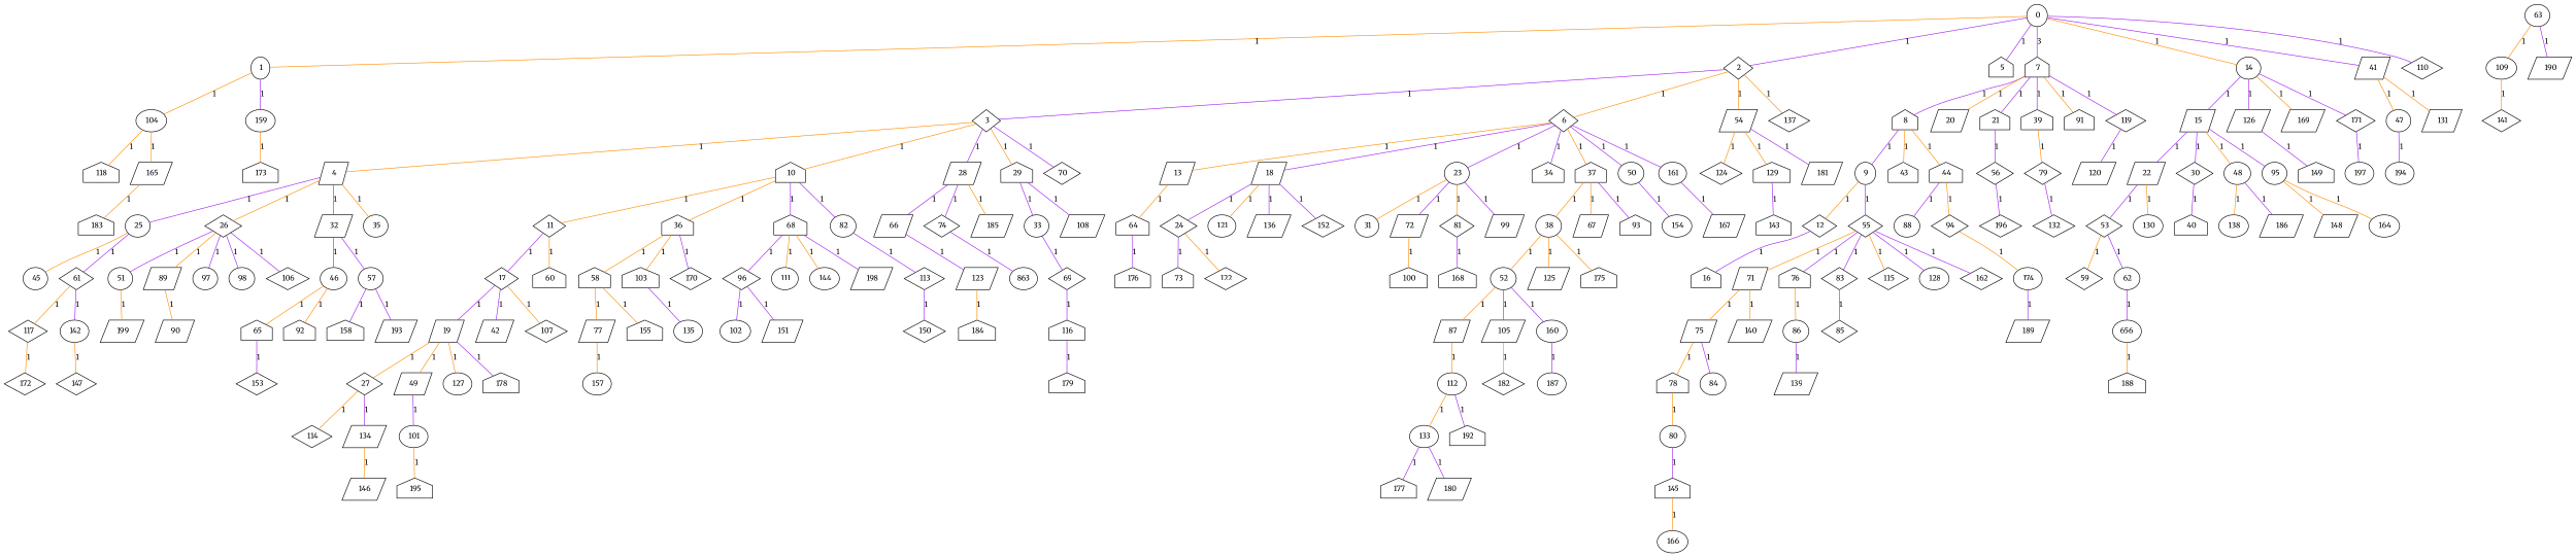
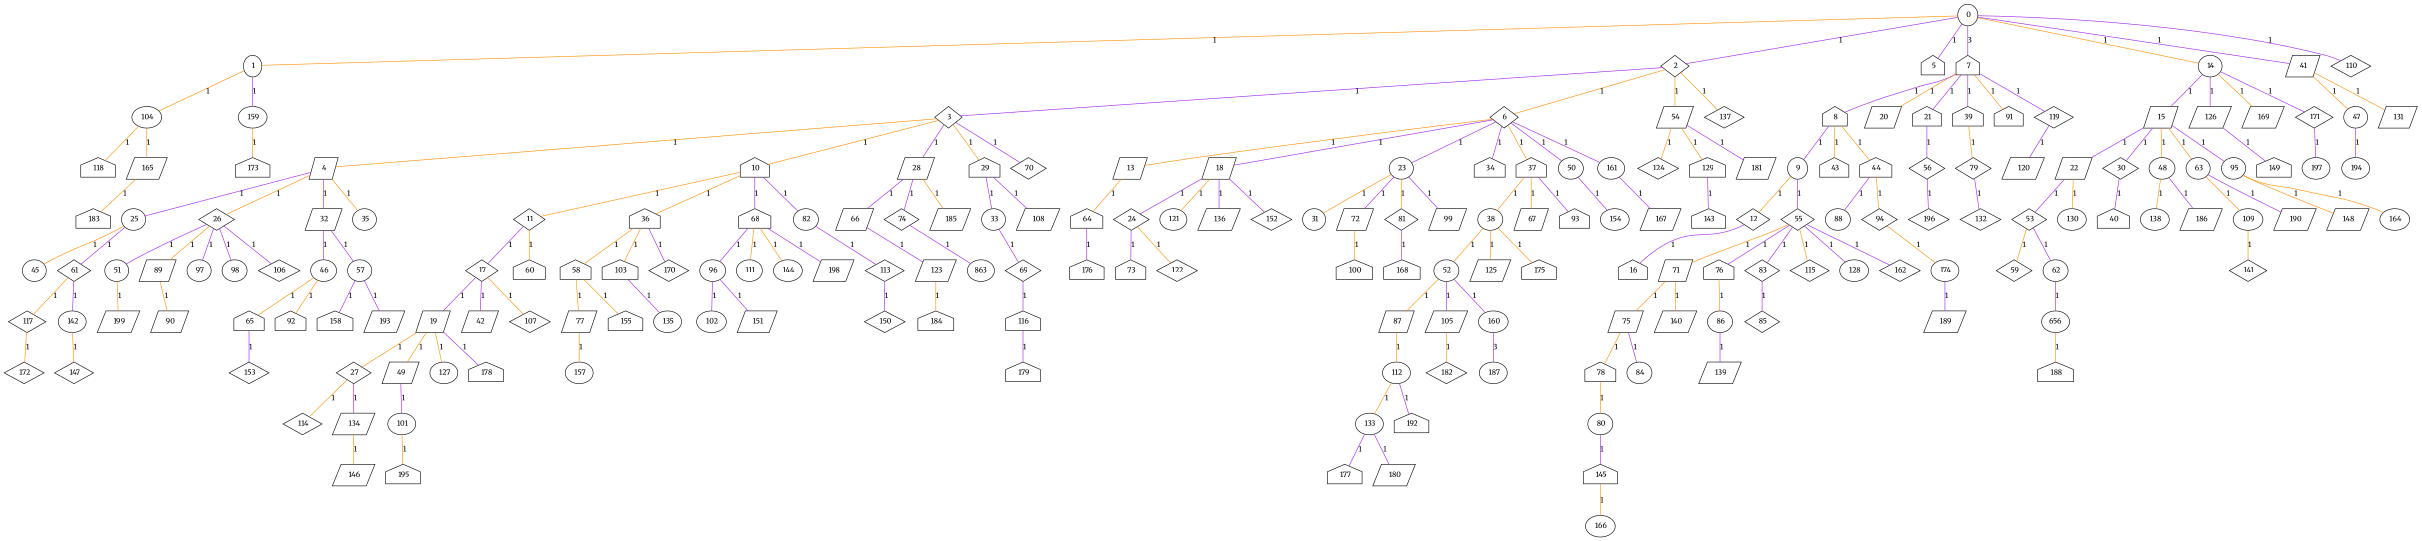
  graph {
    fixedsize="true;"
    fontname=Merriweather
    node [color=black fontname=Merriweather fontsize=12 hight=.12 shape=ellipse]
    edge [color=purple fontname=Merriweather fontsize=12]
    n1 [label=" 0" width=.12]
    n2 [label=" 1" width=.12]
    n3 [label=" 2" shape=diamond width=.12]
    n4 [label=" 5" shape=house width=.12]
    n5 [label=" 7" shape=house width=.12]
    n6 [label=" 14" width=.12]
    n7 [label=" 41" shape=parallelogram width=.12]
    n8 [label=" 110" shape=diamond width=.12]
    n9 [label=" 104" width=.12]
    n10 [label=" 159" width=.12]
    n11 [label=" 3" shape=diamond width=.12]
    n12 [label=" 6" shape=diamond width=.12]
    n13 [label=" 54" shape=parallelogram width=.12]
    n14 [label=" 137" shape=diamond width=.12]
    n15 [label=" 8" shape=house width=.12]
    n16 [label=" 20" shape=parallelogram width=.12]
    n17 [label=" 21" shape=house width=.12]
    n18 [label=" 39" shape=house width=.12]
    n19 [label=" 91" shape=house width=.12]
    n20 [label=" 119" shape=diamond width=.12]
    n21 [label=" 15" shape=parallelogram width=.12]
    n22 [label=" 126" shape=parallelogram width=.12]
    n23 [label=" 169" shape=parallelogram width=.12]
    n24 [label=" 171" shape=diamond width=.12]
    n25 [label=" 47" width=.12]
    n26 [label=" 131" shape=parallelogram width=.12]
    n27 [label=" 118" shape=house width=.12]
    n28 [label=" 165" shape=parallelogram width=.12]
    n29 [label=" 173" shape=house width=.12]
    n30 [label=" 4" shape=parallelogram width=.12]
    n31 [label=" 10" shape=house width=.12]
    n32 [label=" 28" shape=parallelogram width=.12]
    n33 [label=" 29" shape=house width=.12]
    n34 [label=" 70" shape=diamond width=.12]
    n35 [label=" 13" shape=parallelogram width=.12]
    n36 [label=" 18" shape=parallelogram width=.12]
    n37 [label=" 23" width=.12]
    n38 [label=" 34" shape=house width=.12]
    n39 [label=" 37" shape=house width=.12]
    n40 [label=" 50" width=.12]
    n41 [label=" 161" width=.12]
    n42 [label=" 124" shape=diamond width=.12]
    n43 [label=" 129" shape=house width=.12]
    n44 [label=" 181" shape=parallelogram width=.12]
    n45 [label=" 25" width=.12]
    n46 [label=" 26" shape=diamond width=.12]
    n47 [label=" 32" shape=parallelogram width=.12]
    n48 [label=" 35" width=.12]
    n49 [label=" 11" shape=diamond width=.12]
    n50 [label=" 36" shape=house width=.12]
    n51 [label=" 68" shape=house width=.12]
    n52 [label=" 82" width=.12]
    n53 [label=" 66" shape=parallelogram width=.12]
    n54 [label=" 74" shape=diamond width=.12]
    n55 [label=" 185" shape=parallelogram width=.12]
    n56 [label=" 33" width=.12]
    n57 [label=" 108" shape=parallelogram width=.12]
    n58 [label=" 45" width=.12]
    n59 [label=" 61" shape=diamond width=.12]
    n60 [label=" 51" width=.12]
    n61 [label=" 89" shape=parallelogram width=.12]
    n62 [label=" 97" width=.12]
    n63 [label=" 98" width=.12]
    n64 [label=" 106" shape=diamond width=.12]
    n65 [label=" 46" width=.12]
    n66 [label=" 57" width=.12]
    n67 [label=" 64" shape=house width=.12]
    n68 [label=" 24" shape=diamond width=.12]
    n69 [label=" 121" width=.12]
    n70 [label=" 136" shape=parallelogram width=.12]
    n71 [label=" 152" shape=diamond width=.12]
    n72 [label=" 31" width=.12]
    n73 [label=" 72" shape=parallelogram width=.12]
    n74 [label=" 81" shape=diamond width=.12]
    n75 [label=" 99" shape=parallelogram width=.12]
    n76 [label=" 38" width=.12]
    n77 [label=" 67" shape=parallelogram width=.12]
    n78 [label=" 93" shape=house width=.12]
    n79 [label=" 154" width=.12]
    n80 [label=" 167" shape=parallelogram width=.12]
    n81 [label=" 9" width=.12]
    n82 [label=" 43" shape=house width=.12]
    n83 [label=" 44" shape=house width=.12]
    n84 [label=" 56" shape=diamond width=.12]
    n85 [label=" 79" shape=diamond width=.12]
    n86 [label=" 120" shape=parallelogram width=.12]
    n87 [label=" 12" shape=diamond width=.12]
    n88 [label=" 55" shape=diamond width=.12]
    n89 [label=" 88" width=.12]
    n90 [label=" 94" shape=diamond width=.12]
    n91 [label=" 16" shape=house width=.12]
    n92 [label=" 71" shape=parallelogram width=.12]
    n93 [label=" 76" shape=house width=.12]
    n94 [label=" 83" shape=diamond width=.12]
    n95 [label=" 115" shape=diamond width=.12]
    n96 [label=" 128" width=.12]
    n97 [label=" 162" shape=diamond width=.12]
    n98 [label=" 17" shape=diamond width=.12]
    n99 [label=" 60" shape=house width=.12]
    n100 [label=" 58" shape=house width=.12]
    n101 [label=" 103" shape=house width=.12]
    n102 [label=" 170" shape=diamond width=.12]
-   n103 [label=" 96" shape=diamond width=.12]
+   n103 [label=" 96" width=.12]
    n104 [label=" 111" width=.12]
    n105 [label=" 144" width=.12]
    n106 [label=" 198" shape=parallelogram width=.12]
    n107 [label=" 113" shape=diamond width=.12]
    n108 [label=" 19" shape=parallelogram width=.12]
    n109 [label=" 42" shape=parallelogram width=.12]
    n110 [label=" 107" shape=diamond width=.12]
    n111 [label=" 176" shape=house width=.12]
    n112 [label=" 22" shape=parallelogram width=.12]
    n113 [label=" 30" shape=diamond width=.12]
    n114 [label=" 48" width=.12]
    n115 [label=" 63" width=.12]
    n116 [label=" 95" width=.12]
    n117 [label=" 149" shape=house width=.12]
    n118 [label=" 197" width=.12]
    n119 [label=" 53" shape=diamond width=.12]
    n120 [label=" 130" width=.12]
    n121 [label=" 40" shape=house width=.12]
    n122 [label=" 138" width=.12]
    n123 [label=" 186" shape=parallelogram width=.12]
    n124 [label=" 109" width=.12]
    n125 [label=" 190" shape=parallelogram width=.12]
    n126 [label=" 148" shape=parallelogram width=.12]
    n127 [label=" 164" width=.12]
    n128 [label=" 27" shape=diamond width=.12]
    n129 [label=" 49" shape=parallelogram width=.12]
    n130 [label=" 127" width=.12]
    n131 [label=" 178" shape=house width=.12]
    n132 [label=" 73" shape=house width=.12]
    n133 [label=" 122" shape=diamond width=.12]
    n134 [label=" 114" shape=diamond width=.12]
    n135 [label=" 134" shape=parallelogram width=.12]
    n136 [label=" 101" width=.12]
    n137 [label=" 196" shape=diamond width=.12]
    n138 [label=" 59" shape=diamond width=.12]
    n139 [label=" 62" width=.12]
    n140 [label=" 100" shape=house width=.12]
    n141 [label=" 168" shape=house width=.12]
    n142 [label=" 117" shape=diamond width=.12]
    n143 [label=" 142" width=.12]
    n144 [label=" 199" shape=parallelogram width=.12]
    n145 [label=" 90" shape=parallelogram width=.12]
    n146 [label=" 146" shape=parallelogram width=.12]
    n147 [label=" 123" shape=parallelogram width=.12]
    n148 [label=863 width=.12]
    n149 [label=" 69" shape=diamond width=.12]
    n150 [label=" 65" shape=house width=.12]
    n151 [label=" 92" shape=house width=.12]
    n152 [label=" 158" shape=house width=.12]
    n153 [label=" 193" shape=parallelogram width=.12]
    n154 [label=" 116" shape=house width=.12]
    n155 [label=" 77" shape=parallelogram width=.12]
    n156 [label=" 155" shape=house width=.12]
    n157 [label=" 135" width=.12]
    n158 [label=" 52" width=.12]
    n159 [label=" 125" shape=parallelogram width=.12]
    n160 [label=" 175" shape=house width=.12]
    n161 [label=" 87" shape=parallelogram width=.12]
    n162 [label=" 105" shape=parallelogram width=.12]
    n163 [label=" 160" width=.12]
    n164 [label=" 132" shape=diamond width=.12]
    n165 [label=" 194" width=.12]
    n166 [label=" 174" width=.12]
    n167 [label=" 153" shape=diamond width=.12]
    n168 [label=" 195" shape=house width=.12]
    n169 [label=" 112" width=.12]
    n170 [label=" 182" shape=diamond width=.12]
    n171 [label=" 187" width=.12]
    n172 [label=656 width=.12]
    n173 [label=" 143" shape=house width=.12]
    n174 [label=" 75" shape=parallelogram width=.12]
    n175 [label=" 140" shape=parallelogram width=.12]
    n176 [label=" 86" width=.12]
    n177 [label=" 85" shape=diamond width=.12]
    n178 [label=" 157" width=.12]
    n179 [label=" 172" shape=diamond width=.12]
    n180 [label=" 147" shape=diamond width=.12]
    n181 [label=" 188" shape=house width=.12]
    n182 [label=" 141" shape=diamond width=.12]
    n183 [label=" 184" shape=house width=.12]
    n184 [label=" 102" width=.12]
    n185 [label=" 151" shape=parallelogram width=.12]
    n186 [label=" 179" shape=house width=.12]
    n187 [label=" 78" shape=house width=.12]
    n188 [label=" 84" width=.12]
    n189 [label=" 80" width=.12]
    n190 [label=" 139" shape=parallelogram width=.12]
    n191 [label=" 145" shape=house width=.12]
    n192 [label=" 166" width=.12]
    n193 [label=" 150" shape=diamond width=.12]
    n194 [label=" 133" width=.12]
    n195 [label=" 192" shape=house width=.12]
    n196 [label=" 189" shape=parallelogram width=.12]
    n197 [label=" 183" shape=house width=.12]
    n198 [label=" 177" shape=house width=.12]
    n199 [label=" 180" shape=parallelogram width=.12]
    n1 -- n2 [color=darkorange label=1]
    n1 -- n3 [label=1]
    n1 -- n4 [label=1]
    n1 -- n5 [label=3]
    n1 -- n6 [color=darkorange label=1]
    n1 -- n7 [label=1]
    n1 -- n8 [label=1]
    n2 -- n9 [color=darkorange label=1]
    n2 -- n10 [label=1]
    n3 -- n11 [label=1]
    n3 -- n12 [color=darkorange label=1]
    n3 -- n13 [color=darkorange label=1]
    n3 -- n14 [color=darkorange label=1]
    n5 -- n15 [label=1]
    n5 -- n16 [color=darkorange label=1]
    n5 -- n17 [label=1]
    n5 -- n18 [label=1]
    n5 -- n19 [color=darkorange label=1]
    n5 -- n20 [label=1]
    n6 -- n21 [label=1]
    n6 -- n22 [label=1]
    n6 -- n23 [color=darkorange label=1]
    n6 -- n24 [label=1]
    n7 -- n25 [color=darkorange label=1]
    n7 -- n26 [color=darkorange label=1]
    n9 -- n27 [color=darkorange label=1]
    n9 -- n28 [color=darkorange label=1]
    n10 -- n29 [color=darkorange label=1]
    n11 -- n30 [color=darkorange label=1]
    n11 -- n31 [color=darkorange label=1]
    n11 -- n32 [label=1]
    n11 -- n33 [color=darkorange label=1]
    n11 -- n34 [label=1]
    n12 -- n35 [color=darkorange label=1]
    n12 -- n36 [label=1]
    n12 -- n37 [label=1]
    n12 -- n38 [label=1]
    n12 -- n39 [color=darkorange label=1]
    n12 -- n40 [label=1]
    n12 -- n41 [label=1]
    n13 -- n42 [color=darkorange label=1]
    n13 -- n43 [color=darkorange label=1]
    n13 -- n44 [label=1]
    n15 -- n81 [label=1]
    n15 -- n82 [color=darkorange label=1]
    n15 -- n83 [color=darkorange label=1]
    n17 -- n84 [label=1]
    n18 -- n85 [color=darkorange label=1]
    n20 -- n86 [label=1]
    n21 -- n112 [label=1]
    n21 -- n113 [label=1]
    n21 -- n114 [color=darkorange label=1]
+   n21 -- n115 [color=darkorange label=1]
    n21 -- n116 [label=1]
    n22 -- n117 [label=1]
    n24 -- n118 [label=1]
    n25 -- n165 [label=1]
    n28 -- n197 [color=darkorange label=1]
    n30 -- n45 [label=1]
    n30 -- n46 [color=darkorange label=1]
    n30 -- n47 [label=1]
    n30 -- n48 [color=darkorange label=1]
    n31 -- n49 [color=darkorange label=1]
    n31 -- n50 [color=darkorange label=1]
    n31 -- n51 [label=1]
    n31 -- n52 [label=1]
    n32 -- n53 [label=1]
    n32 -- n54 [label=1]
    n32 -- n55 [color=darkorange label=1]
    n33 -- n56 [label=1]
    n33 -- n57 [label=1]
    n35 -- n67 [color=darkorange label=1]
    n36 -- n68 [label=1]
    n36 -- n69 [color=darkorange label=1]
    n36 -- n70 [label=1]
    n36 -- n71 [label=1]
    n37 -- n72 [color=darkorange label=1]
    n37 -- n73 [label=1]
    n37 -- n74 [color=darkorange label=1]
    n37 -- n75 [label=1]
    n39 -- n76 [color=darkorange label=1]
    n39 -- n77 [color=darkorange label=1]
    n39 -- n78 [label=1]
    n40 -- n79 [label=1]
    n41 -- n80 [label=1]
    n43 -- n173 [label=1]
    n45 -- n58 [color=darkorange label=1]
    n45 -- n59 [label=1]
    n46 -- n60 [label=1]
    n46 -- n61 [color=darkorange label=1]
    n46 -- n62 [label=1]
    n46 -- n63 [label=1]
    n46 -- n64 [label=1]
    n47 -- n65 [label=1]
    n47 -- n66 [label=1]
    n49 -- n98 [label=1]
    n49 -- n99 [color=darkorange label=1]
    n50 -- n100 [color=darkorange label=1]
    n50 -- n101 [color=darkorange label=1]
    n50 -- n102 [label=1]
    n51 -- n103 [label=1]
    n51 -- n104 [color=darkorange label=1]
    n51 -- n105 [color=darkorange label=1]
    n51 -- n106 [label=1]
    n52 -- n107 [label=1]
    n53 -- n147 [label=1]
    n54 -- n148 [label=1]
    n56 -- n149 [label=1]
    n59 -- n142 [color=darkorange label=1]
    n59 -- n143 [label=1]
    n60 -- n144 [color=darkorange label=1]
    n61 -- n145 [color=darkorange label=1]
    n65 -- n150 [color=darkorange label=1]
    n65 -- n151 [color=darkorange label=1]
    n66 -- n152 [label=1]
    n66 -- n153 [label=1]
    n67 -- n111 [label=1]
    n68 -- n132 [label=1]
    n68 -- n133 [color=darkorange label=1]
    n73 -- n140 [color=darkorange label=1]
    n74 -- n141 [label=1]
    n76 -- n158 [color=darkorange label=1]
    n76 -- n159 [color=darkorange label=1]
    n76 -- n160 [color=darkorange label=1]
    n81 -- n87 [color=darkorange label=1]
    n81 -- n88 [label=1]
    n83 -- n89 [label=1]
    n83 -- n90 [color=darkorange label=1]
    n84 -- n137 [label=1]
    n85 -- n164 [label=1]
    n87 -- n91 [label=1]
    n88 -- n92 [color=darkorange label=1]
    n88 -- n93 [label=1]
    n88 -- n94 [label=1]
    n88 -- n95 [color=darkorange label=1]
    n88 -- n96 [label=1]
    n88 -- n97 [label=1]
    n90 -- n166 [color=darkorange label=1]
    n92 -- n174 [color=darkorange label=1]
    n92 -- n175 [color=darkorange label=1]
    n93 -- n176 [color=darkorange label=1]
    n94 -- n177 [label=1]
    n98 -- n108 [label=1]
    n98 -- n109 [label=1]
    n98 -- n110 [color=darkorange label=1]
    n100 -- n155 [color=darkorange label=1]
    n100 -- n156 [color=darkorange label=1]
    n101 -- n157 [label=1]
    n103 -- n184 [label=1]
    n103 -- n185 [label=1]
    n107 -- n193 [label=1]
    n108 -- n128 [color=darkorange label=1]
    n108 -- n129 [color=darkorange label=1]
    n108 -- n130 [color=darkorange label=1]
    n108 -- n131 [label=1]
    n112 -- n119 [label=1]
    n112 -- n120 [color=darkorange label=1]
    n113 -- n121 [label=1]
    n114 -- n122 [color=darkorange label=1]
    n114 -- n123 [label=1]
    n115 -- n124 [color=darkorange label=1]
    n115 -- n125 [label=1]
    n116 -- n126 [color=darkorange label=1]
    n116 -- n127 [color=darkorange label=1]
    n119 -- n138 [color=darkorange label=1]
    n119 -- n139 [label=1]
    n124 -- n182 [color=darkorange label=1]
    n128 -- n134 [color=darkorange label=1]
    n128 -- n135 [label=1]
    n129 -- n136 [label=1]
    n135 -- n146 [color=darkorange label=1]
    n136 -- n168 [color=darkorange label=1]
    n139 -- n172 [label=1]
    n142 -- n179 [color=darkorange label=1]
    n143 -- n180 [color=darkorange label=1]
    n147 -- n183 [color=darkorange label=1]
    n149 -- n154 [label=1]
    n150 -- n167 [label=1]
    n154 -- n186 [label=1]
    n155 -- n178 [color=darkorange label=1]
    n158 -- n161 [color=darkorange label=1]
    n158 -- n162 [label=1]
    n158 -- n163 [label=1]
    n161 -- n169 [color=darkorange label=1]
    n162 -- n170 [color=darkorange label=1]
-   n163 -- n171 [label=1]
+   n163 -- n171 [label=3]
    n166 -- n196 [label=1]
    n169 -- n194 [color=darkorange label=1]
    n169 -- n195 [label=1]
    n172 -- n181 [color=darkorange label=1]
    n174 -- n187 [color=darkorange label=1]
    n174 -- n188 [label=1]
    n176 -- n190 [label=1]
    n187 -- n189 [color=darkorange label=1]
    n189 -- n191 [label=1]
    n191 -- n192 [color=darkorange label=1]
    n194 -- n198 [label=1]
    n194 -- n199 [label=1]
  }
